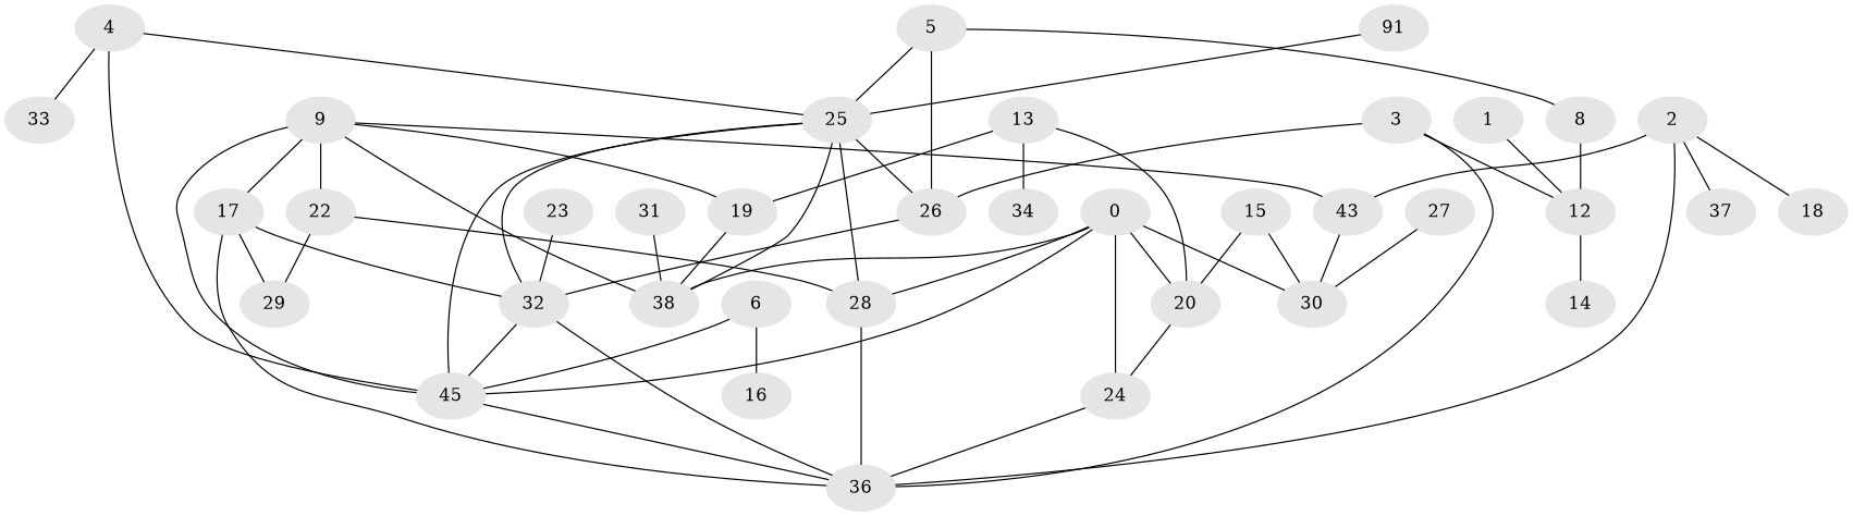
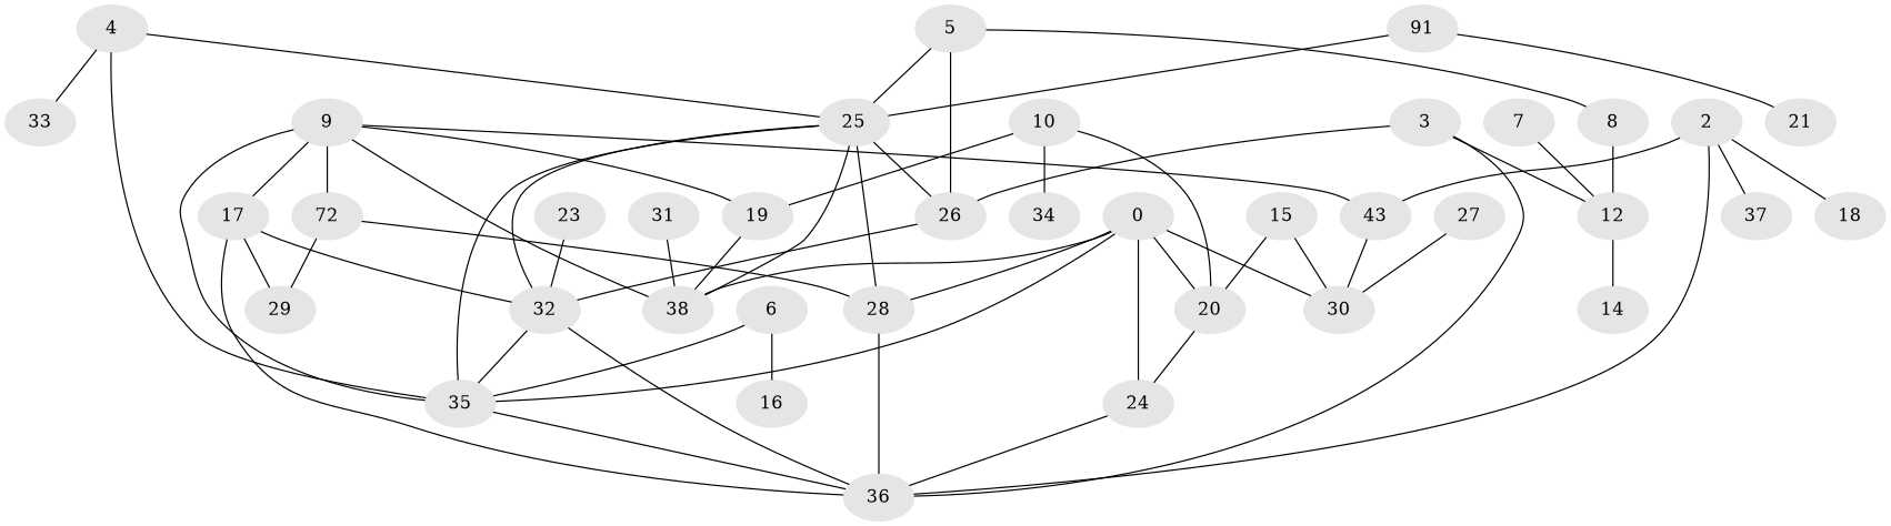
  graph {
    node [color=gray90 style=filled]
    edge [weight=1.0]
    n1 [label=0]
    20
    24
    28
    30
-   35 [label=45]
+   35
    38
    36
    n9 [label=43]
    2
    18
    37
    3
    12
    26
    14
    32
    4
    25
    33
    5
    8
    6
    16
-   7 [label=1]
+   7
    9
    17
    19
-   22
+   22 [label=72]
    29
-   10 [label=13]
+   10
    34
    n33 [label=91]
+   21
    15
    23
    27
    31
    n1 -- 20
    n1 -- 24
    n1 -- 28
    n1 -- 30
    n1 -- 35
    n1 -- 38
    20 -- 24
    24 -- 36
    28 -- 36
    35 -- 36
    n9 -- 30
    2 -- 36
    2 -- n9
    2 -- 18
    2 -- 37
    3 -- 36
    3 -- 12
    3 -- 26
    12 -- 14
    26 -- 32
    32 -- 35
    32 -- 36
    4 -- 35
    4 -- 25
    4 -- 33
    25 -- 28
    25 -- 35
    25 -- 38
    25 -- 26
    25 -- 32
    5 -- 26
    5 -- 25
    5 -- 8
    8 -- 12
    6 -- 35
    6 -- 16
    7 -- 12
    9 -- 35 [weight=2.0]
    9 -- 38
    9 -- n9
    9 -- 17
    9 -- 19
    9 -- 22
    17 -- 36
    17 -- 32
    17 -- 29
    19 -- 38
    22 -- 28
    22 -- 29
    10 -- 20
    10 -- 19
    10 -- 34
    n33 -- 25
+   n33 -- 21
    15 -- 20
    15 -- 30
    23 -- 32
    27 -- 30
    31 -- 38
  }
